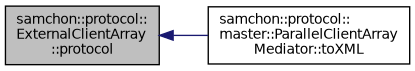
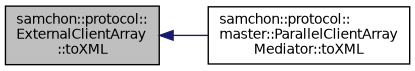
  digraph {
    rankdir=LR
    node [color=black fontname=Helvetica fontsize=10 shape=record style=filled]
-   n1 [fillcolor=grey75 fontcolor=black height=0.2 label="samchon::protocol::\lExternalClientArray\l::protocol" width=0.4]
+   n1 [fillcolor=grey75 fontcolor=black height=0.2 label="samchon::protocol::\lExternalClientArray\l::toXML" width=0.4]
    n2 [fillcolor=white height=0.2 label="samchon::protocol::\lmaster::ParallelClientArray\lMediator::toXML" width=0.4]
    n1 -> n2 [color=midnightblue dir=back fontname=Helvetica fontsize=10 labelfontname=Helvetica labelfontsize=10 style=solid]
  }
